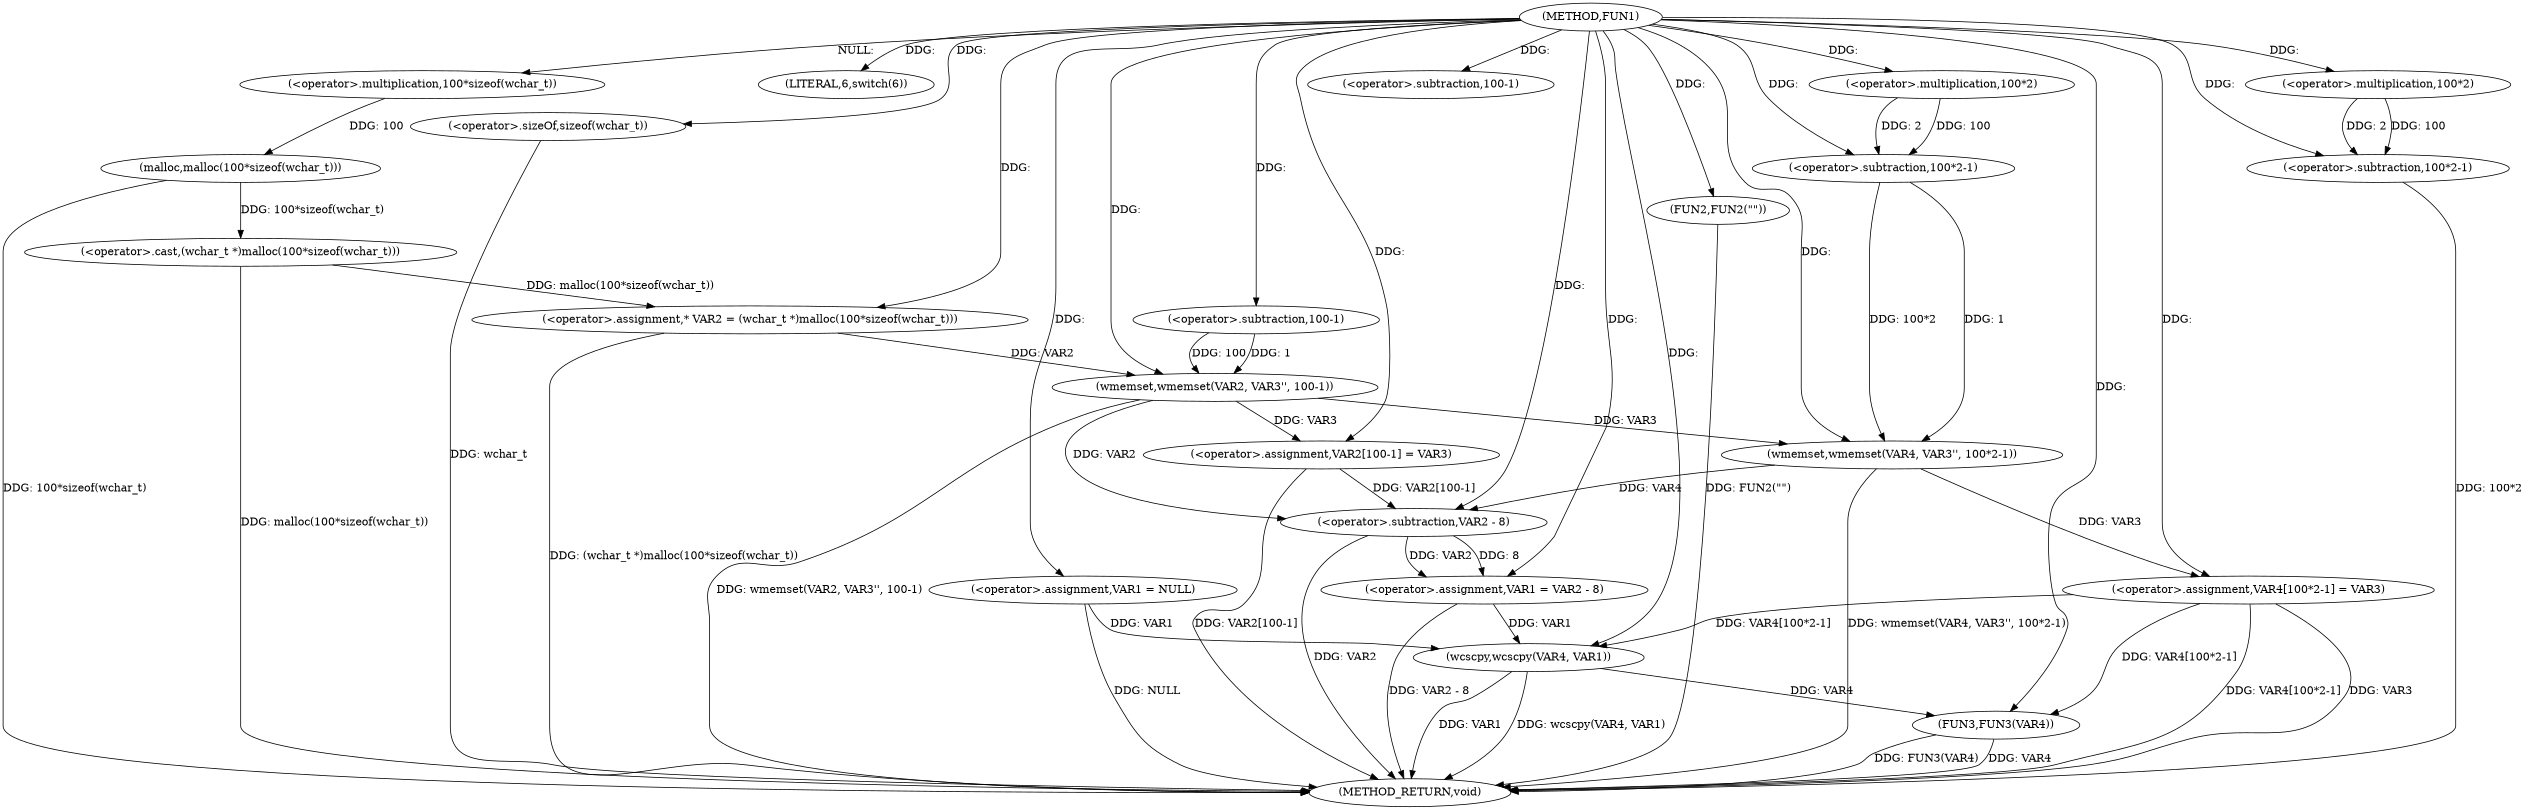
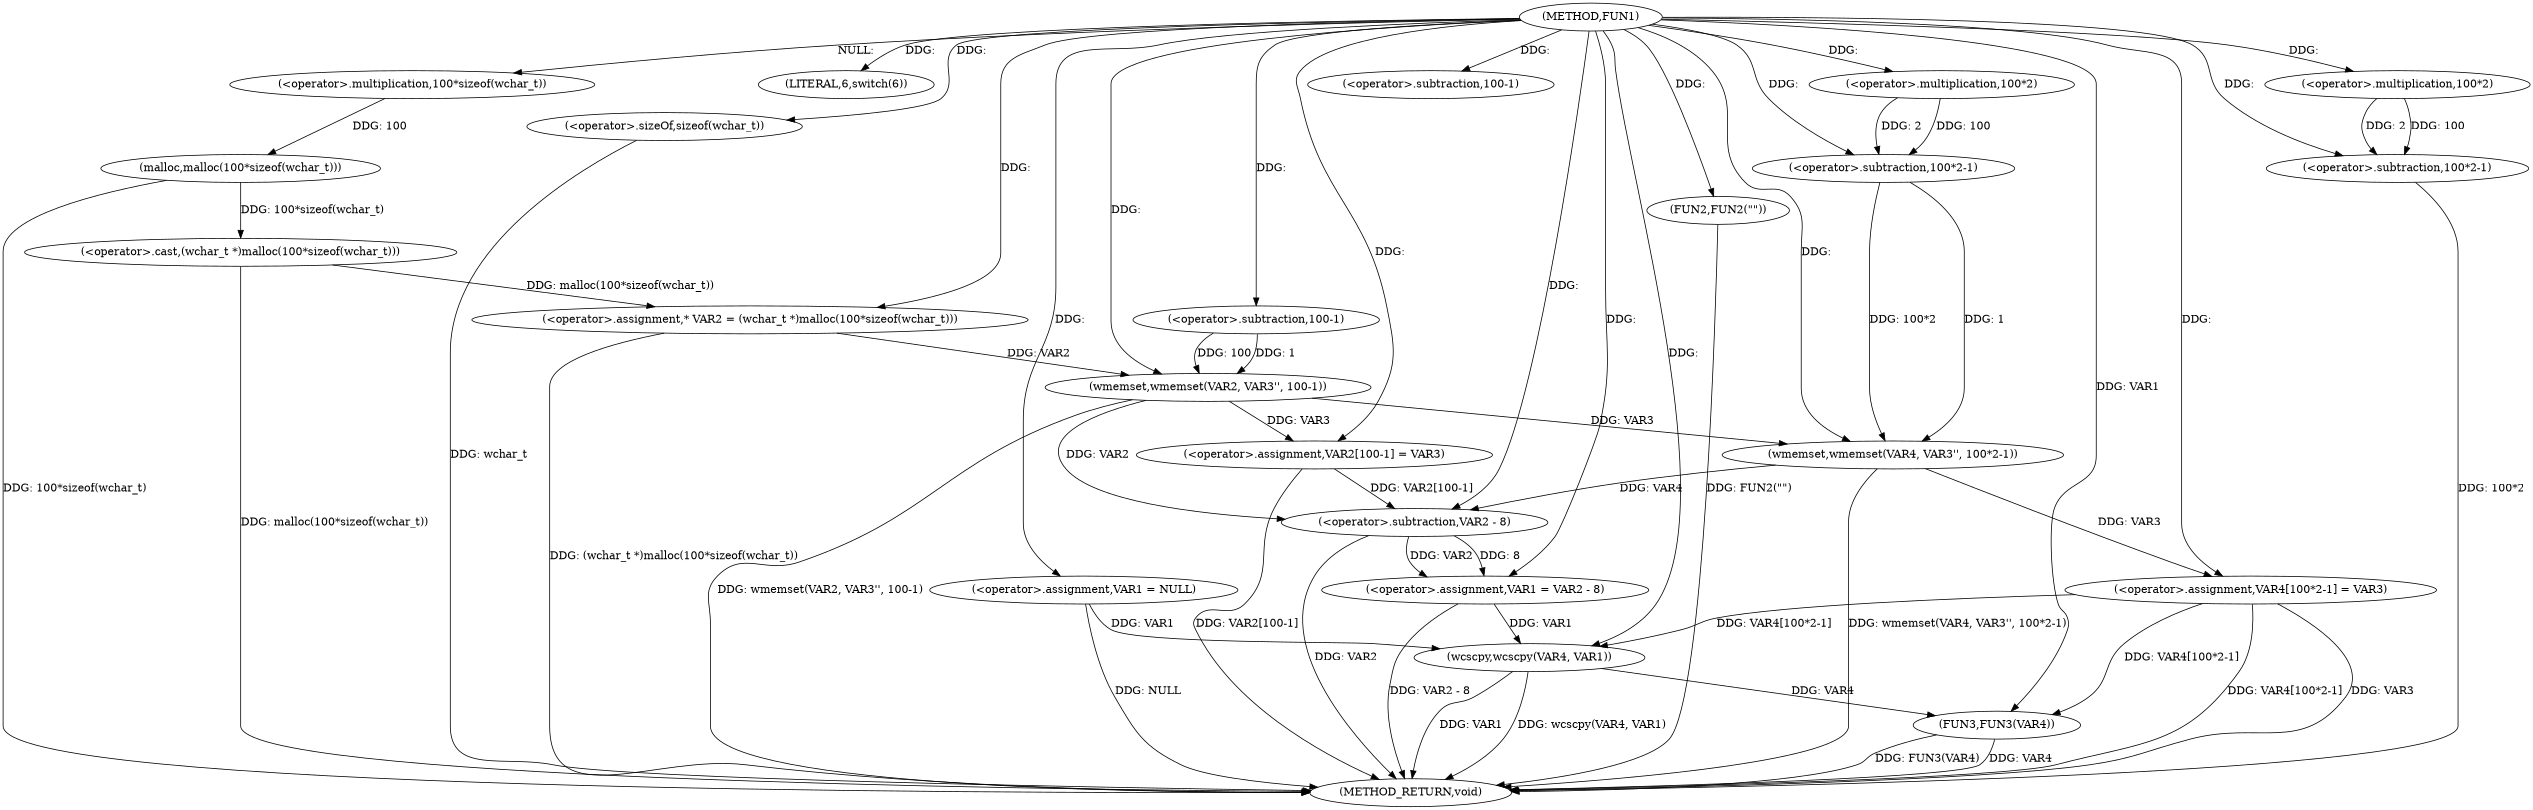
  digraph {
    n1 [label="(METHOD,FUN1)"]
    n2 [label="(<operator>.assignment,VAR1 = NULL)"]
    n3 [label="(LITERAL,6,switch(6))"]
    n4 [label="(<operator>.assignment,* VAR2 = (wchar_t *)malloc(100*sizeof(wchar_t)))"]
    n5 [label="(<operator>.multiplication,100*sizeof(wchar_t))"]
    n6 [label="(<operator>.sizeOf,sizeof(wchar_t))"]
    n7 [label="(wmemset,wmemset(VAR2, VAR3'', 100-1))"]
    n8 [label="(<operator>.subtraction,100-1)"]
    n9 [label="(<operator>.assignment,VAR2[100-1] = VAR3)"]
    n10 [label="(<operator>.subtraction,100-1)"]
    n11 [label="(<operator>.assignment,VAR1 = VAR2 - 8)"]
    n12 [label="(<operator>.subtraction,VAR2 - 8)"]
    n13 [label="(FUN2,FUN2(\"\"))"]
    n14 [label="(wmemset,wmemset(VAR4, VAR3'', 100*2-1))"]
    n15 [label="(<operator>.subtraction,100*2-1)"]
    n16 [label="(<operator>.multiplication,100*2)"]
    n17 [label="(<operator>.assignment,VAR4[100*2-1] = VAR3)"]
    n18 [label="(<operator>.subtraction,100*2-1)"]
    n19 [label="(<operator>.multiplication,100*2)"]
    n20 [label="(wcscpy,wcscpy(VAR4, VAR1))"]
    n21 [label="(FUN3,FUN3(VAR4))"]
    n22 [label="(METHOD_RETURN,void)"]
    n23 [label="(malloc,malloc(100*sizeof(wchar_t)))"]
    n24 [label="(<operator>.cast,(wchar_t *)malloc(100*sizeof(wchar_t)))"]
    n1 -> n2 [label="DDG: "]
    n1 -> n3 [label="DDG: "]
    n1 -> n4 [label="DDG: "]
    n1 -> n5 [label="NULL: "]
    n1 -> n6 [label="DDG: "]
    n1 -> n7 [label="DDG: "]
    n1 -> n8 [label="DDG: "]
    n1 -> n9 [label="DDG: "]
    n1 -> n10 [label="DDG: "]
    n1 -> n11 [label="DDG: "]
    n1 -> n12 [label="DDG: "]
    n1 -> n13 [label="DDG: "]
    n1 -> n14 [label="DDG: "]
    n1 -> n15 [label="DDG: "]
    n1 -> n16 [label="DDG: "]
    n1 -> n17 [label="DDG: "]
    n1 -> n18 [label="DDG: "]
    n1 -> n19 [label="DDG: "]
    n1 -> n20 [label="DDG: "]
-   n1 -> n21 [label="DDG: "]
+   n1 -> n21 [label="DDG: VAR1"]
    n2 -> n20 [label="DDG: VAR1"]
    n2 -> n22 [label="DDG: NULL"]
    n4 -> n7 [label="DDG: VAR2"]
    n4 -> n22 [label="DDG: (wchar_t *)malloc(100*sizeof(wchar_t))"]
    n5 -> n23 [label="DDG: 100"]
    n6 -> n22 [label="DDG: wchar_t"]
    n7 -> n9 [label="DDG: VAR3"]
    n7 -> n12 [label="DDG: VAR2"]
    n7 -> n14 [label="DDG: VAR3"]
    n7 -> n22 [label="DDG: wmemset(VAR2, VAR3'', 100-1)"]
    n8 -> n7 [label="DDG: 100"]
    n8 -> n7 [label="DDG: 1"]
    n9 -> n12 [label="DDG: VAR2[100-1]"]
    n9 -> n22 [label="DDG: VAR2[100-1]"]
    n11 -> n20 [label="DDG: VAR1"]
    n11 -> n22 [label="DDG: VAR2 - 8"]
    n12 -> n11 [label="DDG: VAR2"]
    n12 -> n11 [label="DDG: 8"]
    n12 -> n22 [label="DDG: VAR2"]
    n13 -> n22 [label="DDG: FUN2(\"\")"]
    n14 -> n12 [label="DDG: VAR4"]
    n14 -> n17 [label="DDG: VAR3"]
    n14 -> n22 [label="DDG: wmemset(VAR4, VAR3'', 100*2-1)"]
    n15 -> n14 [label="DDG: 100*2"]
    n15 -> n14 [label="DDG: 1"]
    n16 -> n15 [label="DDG: 100"]
    n16 -> n15 [label="DDG: 2"]
    n17 -> n20 [label="DDG: VAR4[100*2-1]"]
    n17 -> n21 [label="DDG: VAR4[100*2-1]"]
    n17 -> n22 [label="DDG: VAR4[100*2-1]"]
    n17 -> n22 [label="DDG: VAR3"]
    n18 -> n22 [label="DDG: 100*2"]
    n19 -> n18 [label="DDG: 100"]
    n19 -> n18 [label="DDG: 2"]
    n20 -> n21 [label="DDG: VAR4"]
    n20 -> n22 [label="DDG: VAR1"]
    n20 -> n22 [label="DDG: wcscpy(VAR4, VAR1)"]
    n21 -> n22 [label="DDG: FUN3(VAR4)"]
    n21 -> n22 [label="DDG: VAR4"]
    n23 -> n22 [label="DDG: 100*sizeof(wchar_t)"]
    n23 -> n24 [label="DDG: 100*sizeof(wchar_t)"]
    n24 -> n4 [label="DDG: malloc(100*sizeof(wchar_t))"]
    n24 -> n22 [label="DDG: malloc(100*sizeof(wchar_t))"]
  }
